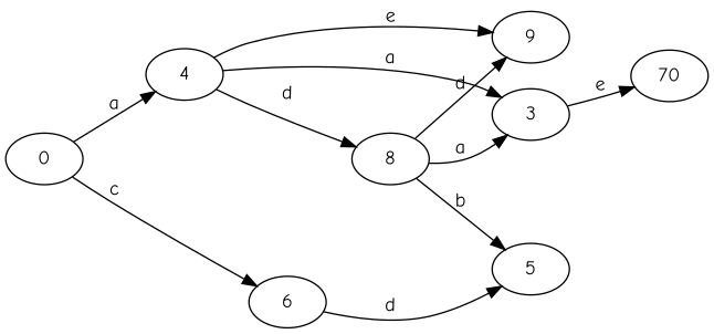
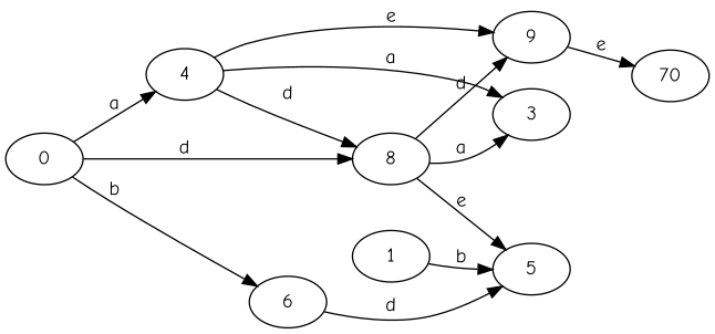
  strict digraph {
    fontname="Comic Neue"
    rankdir=LR
    node [fontname="Comic Neue"]
    edge [fontname="Comic Neue"]
    n1 [label=4]
    0
    6
    8
    3
    9
    5
    n8 [label=70]
+   1
    n1 -> 8 [label=d]
    n1 -> 3 [label=a]
    n1 -> 9 [label=e]
    0 -> n1 [label=a]
-   0 -> 6 [label=c]
+   0 -> 6 [label=b]
+   0 -> 8 [label=d]
    6 -> 5 [label=d]
    8 -> 3 [label=a]
    8 -> 9 [label=d]
-   8 -> 5 [label=b]
-   3 -> n8 [label=e]
+   8 -> 5 [label=e]
+   9 -> n8 [label=e]
+   1 -> 5 [label=b]
  }
